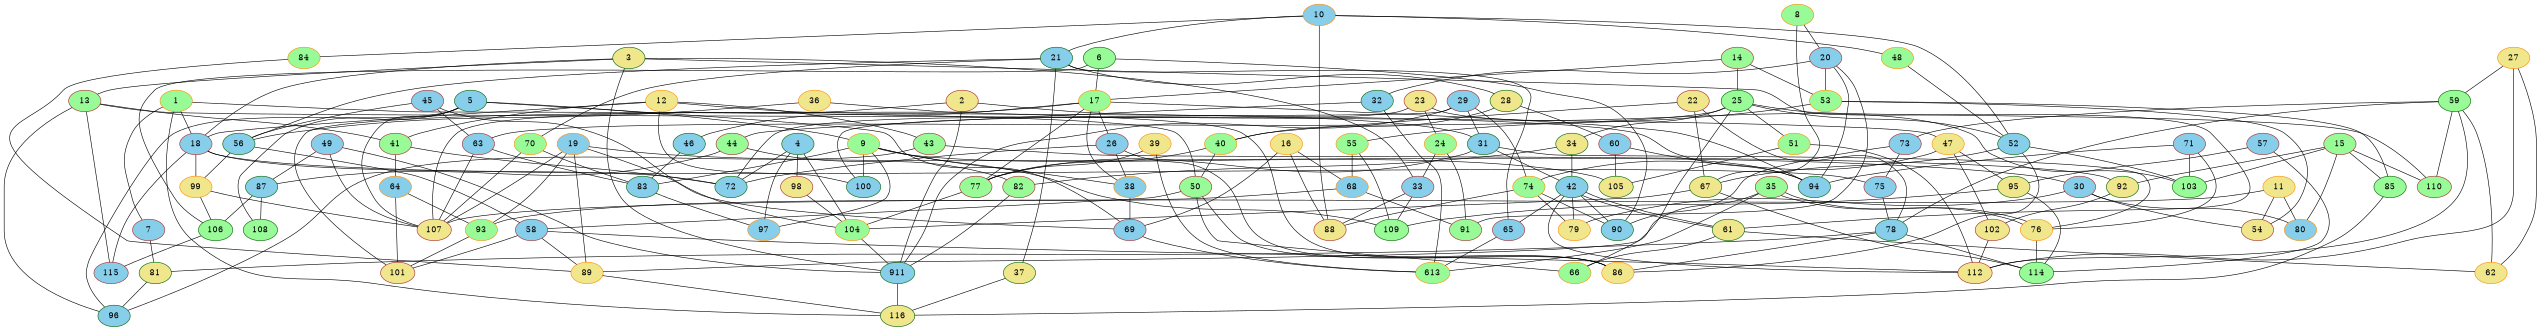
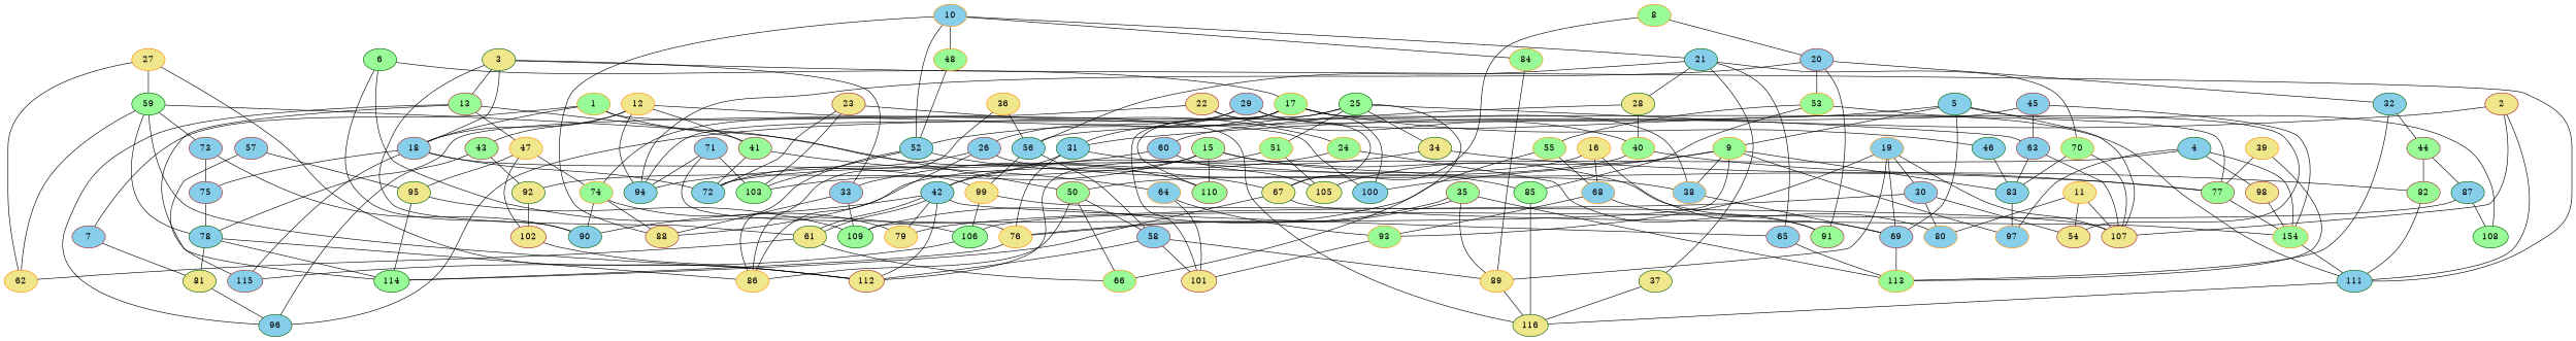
  graph {
    node [color=brown fillcolor=skyblue style=filled]
    1 [color=darkorange fillcolor=palegreen]
    7
    18
    50 [fillcolor=palegreen]
    116 [color=darkgreen fillcolor=khaki]
    81 [color=darkgreen fillcolor=khaki]
    72 [color=darkgreen]
    115
    75
    99 [color=darkorange fillcolor=khaki]
    66 [color=darkorange fillcolor=palegreen]
    86 [color=darkorange fillcolor=khaki]
    58
    2 [fillcolor=khaki]
    31 [color=darkgreen]
    107 [fillcolor=khaki]
-   111 [color=darkgreen label=911]
+   111 [color=darkgreen]
    77 [fillcolor=palegreen]
    42 [color=darkgreen]
    76 [color=darkorange fillcolor=khaki]
    3 [color=darkgreen fillcolor=khaki]
    13 [fillcolor=palegreen]
    33
    61 [color=darkgreen fillcolor=khaki]
    96 [color=darkgreen]
    41 [fillcolor=palegreen]
    47 [color=darkorange fillcolor=khaki]
    109 [color=darkgreen fillcolor=palegreen]
    88 [fillcolor=khaki]
    62 [color=darkorange fillcolor=khaki]
    4 [color=darkgreen]
    97 [color=darkorange]
    98 [fillcolor=khaki]
-   104 [color=darkorange fillcolor=palegreen]
+   104 [color=darkorange fillcolor=palegreen label=154]
    5 [color=darkgreen]
    9 [color=darkorange fillcolor=palegreen]
    69
    108 [color=darkgreen fillcolor=palegreen]
    38 [color=darkorange]
    83 [color=darkgreen]
    100 [color=darkgreen]
    105 [color=darkgreen fillcolor=khaki]
-   113 [color=darkorange fillcolor=palegreen label=613]
+   113 [color=darkorange fillcolor=palegreen]
    6 [color=darkgreen fillcolor=palegreen]
    17 [color=darkorange fillcolor=palegreen]
    90 [color=darkgreen]
    106 [color=darkgreen fillcolor=palegreen]
    94 [color=darkgreen]
    26
    46 [color=darkgreen]
    101 [fillcolor=khaki]
    8 [color=darkorange fillcolor=palegreen]
    20
    67 [color=darkgreen fillcolor=khaki]
    53 [color=darkorange fillcolor=palegreen]
    32 [color=darkgreen]
    91 [fillcolor=palegreen]
    114 [color=darkgreen fillcolor=palegreen]
    10 [color=darkorange]
    21 [color=darkgreen]
    48 [color=darkorange fillcolor=palegreen]
    52 [color=darkgreen]
    84 [color=darkorange fillcolor=palegreen]
    28 [color=darkgreen fillcolor=khaki]
    37 [color=darkgreen fillcolor=khaki]
    56 [color=darkgreen]
    65
    70 [color=darkorange fillcolor=palegreen]
    103 [color=darkgreen fillcolor=palegreen]
    89 [color=darkorange fillcolor=khaki]
    11 [color=darkorange fillcolor=khaki]
    54 [fillcolor=khaki]
    80 [color=darkorange]
    12 [color=darkorange fillcolor=khaki]
    43 [fillcolor=palegreen]
    64 [color=darkorange]
    92 [color=darkgreen fillcolor=khaki]
    74 [color=darkorange fillcolor=palegreen]
    95 [color=darkgreen fillcolor=khaki]
    102 [fillcolor=khaki]
-   14 [fillcolor=palegreen]
    25 [color=darkgreen fillcolor=palegreen]
    110 [fillcolor=palegreen]
    34 [color=darkgreen fillcolor=khaki]
    51 [color=darkorange fillcolor=palegreen]
    63
    85 [color=darkgreen fillcolor=palegreen]
    55 [color=darkorange fillcolor=palegreen]
    15 [fillcolor=palegreen]
    16 [color=darkorange fillcolor=khaki]
    68 [color=darkorange]
    93 [color=darkorange fillcolor=palegreen]
    78 [color=darkgreen]
    19 [color=darkorange]
    30
    79 [color=darkorange fillcolor=khaki]
    44 [fillcolor=palegreen]
    40 [color=darkorange fillcolor=palegreen]
    60
    22 [fillcolor=khaki]
    23 [fillcolor=khaki]
    24 [color=darkorange fillcolor=palegreen]
    82 [fillcolor=palegreen]
    112 [fillcolor=khaki]
    27 [color=darkorange fillcolor=khaki]
    59 [color=darkgreen fillcolor=palegreen]
    73
    29
    87 [color=darkgreen]
    35 [fillcolor=palegreen]
    36 [color=darkorange fillcolor=khaki]
    39 [color=darkorange fillcolor=khaki]
    45
-   49
    57
    71
    1 -- 7
    1 -- 18
    1 -- 50
    1 -- 116
    7 -- 81
    18 -- 72
    18 -- 115
    18 -- 75
    18 -- 99
    50 -- 66
    50 -- 86
    50 -- 58
    81 -- 96
    75 -- 78
    99 -- 107
    99 -- 106
    58 -- 101
    58 -- 89
    58 -- 112
    2 -- 31
    2 -- 107
    2 -- 111
    31 -- 77
    31 -- 42
    31 -- 76
    111 -- 116
    77 -- 104
    42 -- 61
    42 -- 61
    42 -- 90
    42 -- 65
    42 -- 79
    42 -- 112
    76 -- 114
    3 -- 18
    3 -- 111
    3 -- 13
    3 -- 33
    3 -- 61
    13 -- 115
    13 -- 96
    13 -- 41
    13 -- 47
    33 -- 109
    33 -- 88
    61 -- 66
    61 -- 62
    41 -- 72
    41 -- 64
    47 -- 74
    47 -- 95
    47 -- 102
    4 -- 72
    4 -- 97
    4 -- 98
    4 -- 104
    98 -- 104
    104 -- 111
    5 -- 107
    5 -- 96
    5 -- 9
    5 -- 69
    5 -- 108
    9 -- 109
    9 -- 97
    9 -- 38
    9 -- 83
    9 -- 100
    9 -- 105
    69 -- 113
    38 -- 69
    83 -- 97
    6 -- 17
    6 -- 90
    6 -- 106
    17 -- 77
    17 -- 38
    17 -- 94
    17 -- 26
    17 -- 46
    17 -- 101
    106 -- 115
    26 -- 72
    26 -- 86
    26 -- 38
    46 -- 83
    8 -- 20
    8 -- 67
    20 -- 94
    20 -- 53
    20 -- 32
    20 -- 91
    67 -- 104
    67 -- 114
    53 -- 54
    53 -- 85
    53 -- 55
    32 -- 113
    32 -- 44
    10 -- 88
    10 -- 21
    10 -- 48
    10 -- 52
    10 -- 84
    21 -- 28
    21 -- 37
    21 -- 56
    21 -- 65
    21 -- 70
    48 -- 52
    52 -- 86
    52 -- 67
    52 -- 103
    84 -- 89
    28 -- 40
    28 -- 60
    37 -- 116
    56 -- 99
    56 -- 58
    65 -- 113
    70 -- 107
    70 -- 83
    89 -- 116
    11 -- 107
    11 -- 54
    11 -- 80
    12 -- 18
    12 -- 41
    12 -- 100
    12 -- 94
    12 -- 43
    43 -- 96
    43 -- 92
    64 -- 101
    64 -- 93
    92 -- 102
    74 -- 88
    74 -- 90
    74 -- 79
    95 -- 109
    95 -- 114
    102 -- 112
-   14 -- 17
-   14 -- 53
-   14 -- 25
    25 -- 66
    25 -- 52
    25 -- 110
    25 -- 34
    25 -- 51
    25 -- 63
    34 -- 42
    34 -- 82
    51 -- 105
    51 -- 112
    63 -- 107
    63 -- 83
    85 -- 116
    55 -- 109
    55 -- 68
    15 -- 103
    15 -- 80
    15 -- 92
    15 -- 110
    15 -- 85
    16 -- 88
    16 -- 69
    16 -- 68
    68 -- 91
    68 -- 93
    93 -- 101
    78 -- 81
    78 -- 86
    78 -- 114
    19 -- 107
    19 -- 69
    19 -- 89
    19 -- 93
    19 -- 30
    30 -- 54
    30 -- 80
    30 -- 79
    44 -- 82
    44 -- 87
    40 -- 50
    40 -- 77
    60 -- 105
    60 -- 94
    22 -- 67
    22 -- 78
    22 -- 40
    23 -- 72
    23 -- 103
    23 -- 24
    24 -- 33
    24 -- 91
    82 -- 111
    27 -- 62
    27 -- 112
    27 -- 59
    59 -- 62
    59 -- 110
    59 -- 78
    59 -- 112
    59 -- 73
    73 -- 75
    73 -- 90
    29 -- 31
    29 -- 111
    29 -- 100
    29 -- 74
    87 -- 108
    87 -- 106
    35 -- 76
    35 -- 76
    35 -- 113
    35 -- 89
    36 -- 86
    36 -- 56
    39 -- 77
    39 -- 113
    45 -- 104
    45 -- 56
    45 -- 63
-   49 -- 107
-   49 -- 111
-   49 -- 87
    57 -- 114
    57 -- 95
    71 -- 76
    71 -- 94
    71 -- 103
  }
